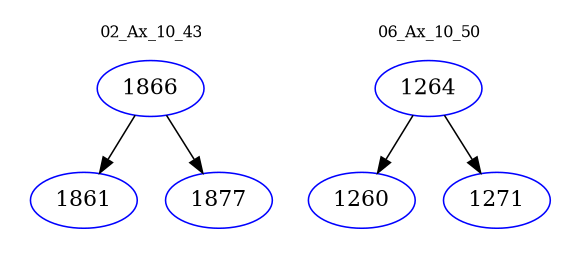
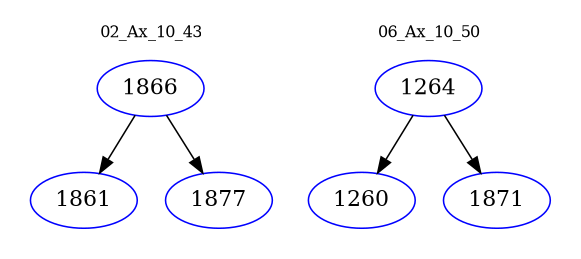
  digraph {
    node [color=blue]
    edge [color=black]
    n1 [label=1866]
    n2 [label=1861]
    n3 [label=1877]
    n4 [label=1264]
    n5 [label=1260]
-   n6 [label=1271]
+   n6 [label=1871]
    subgraph cluster_1 {
      color=white
      fontsize=10
      label="02_Ax_10_43"
      n1
      n2
      n3
    }
    subgraph cluster_2 {
      color=white
      fontsize=10
      label="06_Ax_10_50"
      n4
      n5
      n6
    }
    n1 -> n2
    n1 -> n3
    n4 -> n5
    n4 -> n6
  }
